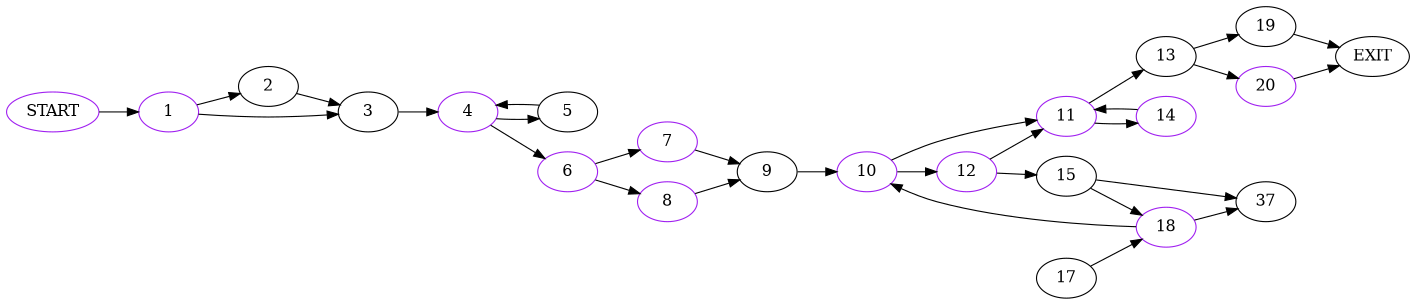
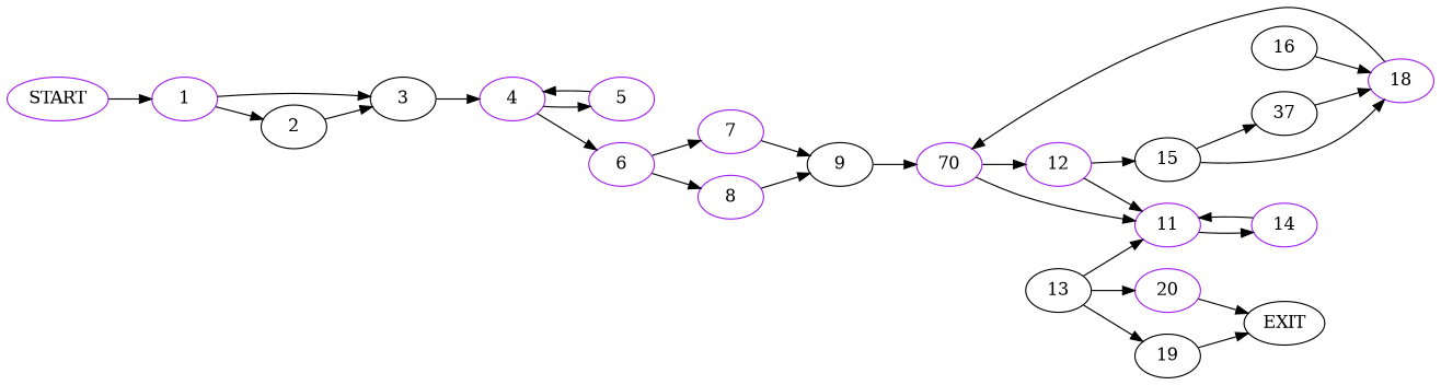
  digraph {
    rankdir=LR
    node [color=purple]
    n1 [label=START]
    1
    2 [color=black]
    3 [color=black]
    n5 [color=black label=EXIT]
    4
-   5 [color=black]
+   5
    6
    7
    8
    9 [color=black]
-   10
+   10 [label=70]
    11
    12
    13 [color=black]
    14
    15 [color=black]
    19 [color=black]
    20
    n20 [color=black label=37]
    18
-   16 [color=black label=17]
+   16 [color=black]
    n1 -> 1
    1 -> 2
    1 -> 3
    2 -> 3
    3 -> 4
    4 -> 5
    4 -> 6
    5 -> 4
    6 -> 7
    6 -> 8
    7 -> 9
    8 -> 9
    9 -> 10
    10 -> 11
    10 -> 12
-   11 -> 13
+   13 -> 11
    11 -> 14
    12 -> 11
    12 -> 15
    13 -> 19
    13 -> 20
    14 -> 11
    15 -> n20
    15 -> 18
    19 -> n5
    20 -> n5
-   18 -> n20
+   n20 -> 18
    18 -> 10
    16 -> 18
  }
